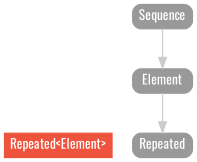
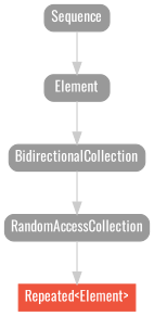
  strict digraph {
    fontname=Oswald
    node [color="#999999" fillcolor="#999999" fontcolor=white fontname=Oswald fontsize=12 margin="0.07,0.05" shape=box style="filled,rounded"]
    edge [color="#cccccc" fontname=Oswald]
    "Repeated<Element>" [color="#ee543d" fillcolor="#ee543d" height=0.3 style=filled]
-   BidirectionalCollection [height=0.3 label=Repeated]
+   BidirectionalCollection [height=0.3]
+   RandomAccessCollection [height=0.3]
    n4 [height=0.3 label=Element]
    Sequence [height=0.3]
    subgraph sub_1 {
      rank=max
      "Repeated<Element>"
    }
+   BidirectionalCollection -> RandomAccessCollection
+   RandomAccessCollection -> "Repeated<Element>"
    n4 -> BidirectionalCollection
    Sequence -> n4
  }
